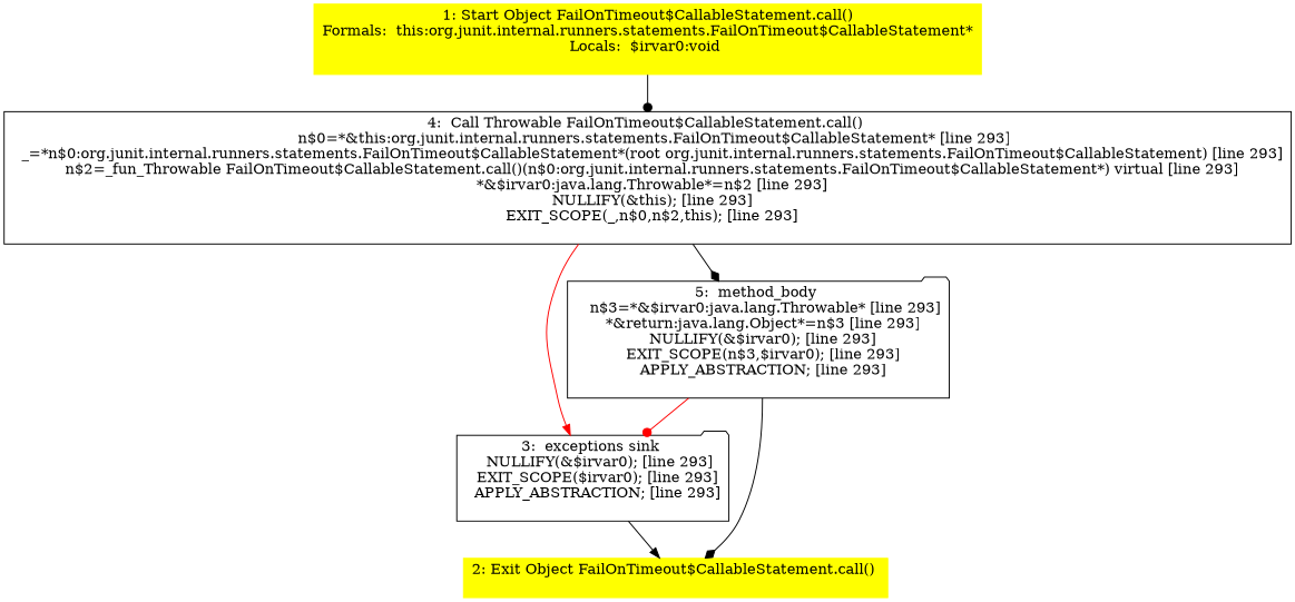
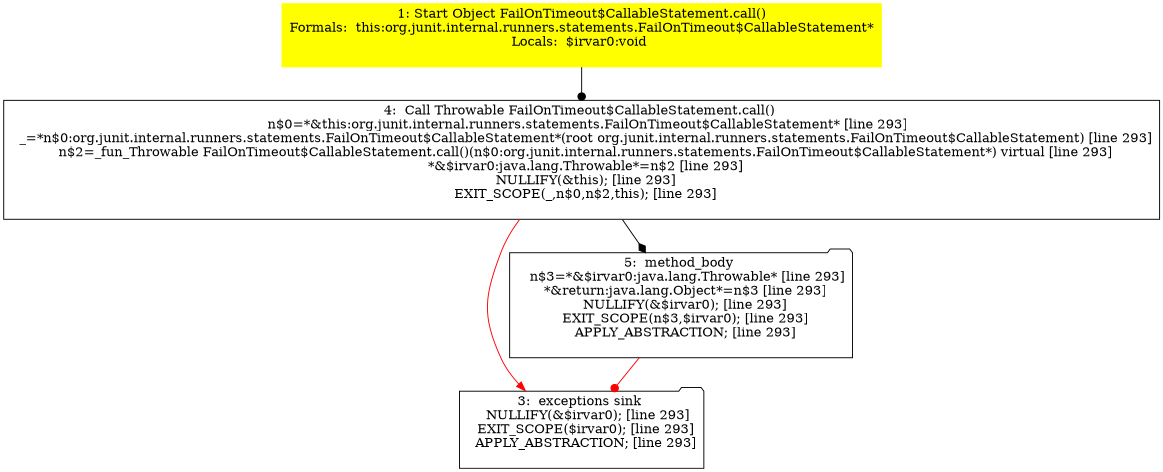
  digraph {
    node [shape=box]
    edge [arrowhead=dot]
    n1 [color=yellow label="1: Start Object FailOnTimeout$CallableStatement.call()\nFormals:  this:org.junit.internal.runners.statements.FailOnTimeout$CallableStatement*\nLocals:  $irvar0:void \n  " style=filled]
    n2 [label="4:  Call Throwable FailOnTimeout$CallableStatement.call() \n   n$0=*&this:org.junit.internal.runners.statements.FailOnTimeout$CallableStatement* [line 293]\n  _=*n$0:org.junit.internal.runners.statements.FailOnTimeout$CallableStatement*(root org.junit.internal.runners.statements.FailOnTimeout$CallableStatement) [line 293]\n  n$2=_fun_Throwable FailOnTimeout$CallableStatement.call()(n$0:org.junit.internal.runners.statements.FailOnTimeout$CallableStatement*) virtual [line 293]\n  *&$irvar0:java.lang.Throwable*=n$2 [line 293]\n  NULLIFY(&this); [line 293]\n  EXIT_SCOPE(_,n$0,n$2,this); [line 293]\n "]
    n3 [label="3:  exceptions sink \n   NULLIFY(&$irvar0); [line 293]\n  EXIT_SCOPE($irvar0); [line 293]\n  APPLY_ABSTRACTION; [line 293]\n " shape=folder]
    n4 [label="5:  method_body \n   n$3=*&$irvar0:java.lang.Throwable* [line 293]\n  *&return:java.lang.Object*=n$3 [line 293]\n  NULLIFY(&$irvar0); [line 293]\n  EXIT_SCOPE(n$3,$irvar0); [line 293]\n  APPLY_ABSTRACTION; [line 293]\n " shape=folder]
-   n5 [color=yellow label="2: Exit Object FailOnTimeout$CallableStatement.call() \n  " style=filled]
    n1 -> n2
    n2 -> n3 [color=red arrowhead=normal]
    n2 -> n4 [arrowhead=diamond]
-   n3 -> n5 [arrowhead=normal]
    n4 -> n3 [color=red]
-   n4 -> n5 [arrowhead=diamond]
  }
